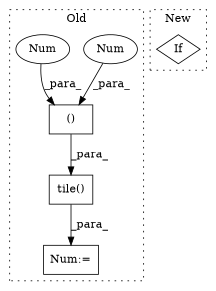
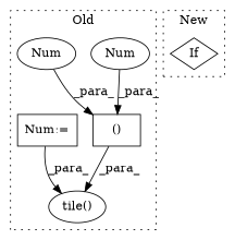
  digraph {
    node [a=76 l=1 shape=box]
-   n1 [a=75 l="8,1" label="tile()" s="2800,2834"]
+   n1 [a=75 l="8,1" label="tile()" s="2800,2834" shape=ellipse]
    n2 [a=54 l=6 label="()" s=2827]
    n3 [label=Num s=2832 shape=ellipse]
    n4 [label=Num s=2829 shape=ellipse]
    n5 [a=68 l=3 label="Num:=" s=2797]
    n6 [a=96 l=3 label=If s=3377 shape=diamond]
    subgraph cluster_1 {
      label=Old
      style=dotted
      n1
      n2
      n3
      n4
      n5
    }
    subgraph cluster_2 {
      label=New
      style=dotted
      n6
    }
-   n1 -> n5 [label=_para_]
+   n5 -> n1 [label=_para_]
    n2 -> n1 [label=_para_]
    n3 -> n2 [label=_para_]
    n4 -> n2 [label=_para_]
  }
